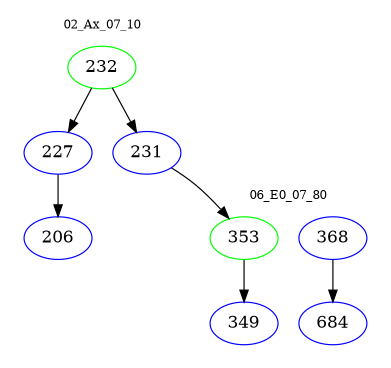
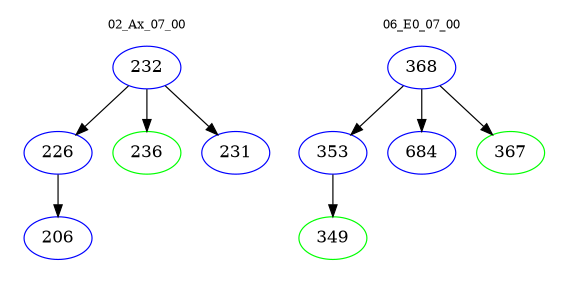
  digraph {
    node [color=blue]
    edge [color=black]
-   n1 [color=green label=232]
-   n2 [label=227]
+   n1 [label=232]
+   n2 [label=226]
+   n3 [color=green label=236]
    n4 [label=231]
    n5 [label=206]
    n6 [label=368]
-   n7 [color=green label=353]
+   n7 [label=353]
    n8 [label=684]
-   n10 [label=349]
+   n9 [color=green label=367]
+   n10 [color=green label=349]
    subgraph cluster_1 {
      color=white
      fontsize=10
-     label="02_Ax_07_10"
+     label="02_Ax_07_00"
      n1
      n2
+     n3
      n4
      n5
    }
    subgraph cluster_2 {
      color=white
      fontsize=10
-     label="06_E0_07_80"
+     label="06_E0_07_00"
      n6
      n7
      n8
+     n9
      n10
    }
    n1 -> n2
+   n1 -> n3
    n1 -> n4
    n2 -> n5
-   n4 -> n7
+   n6 -> n7
    n6 -> n8
+   n6 -> n9
    n7 -> n10
  }
